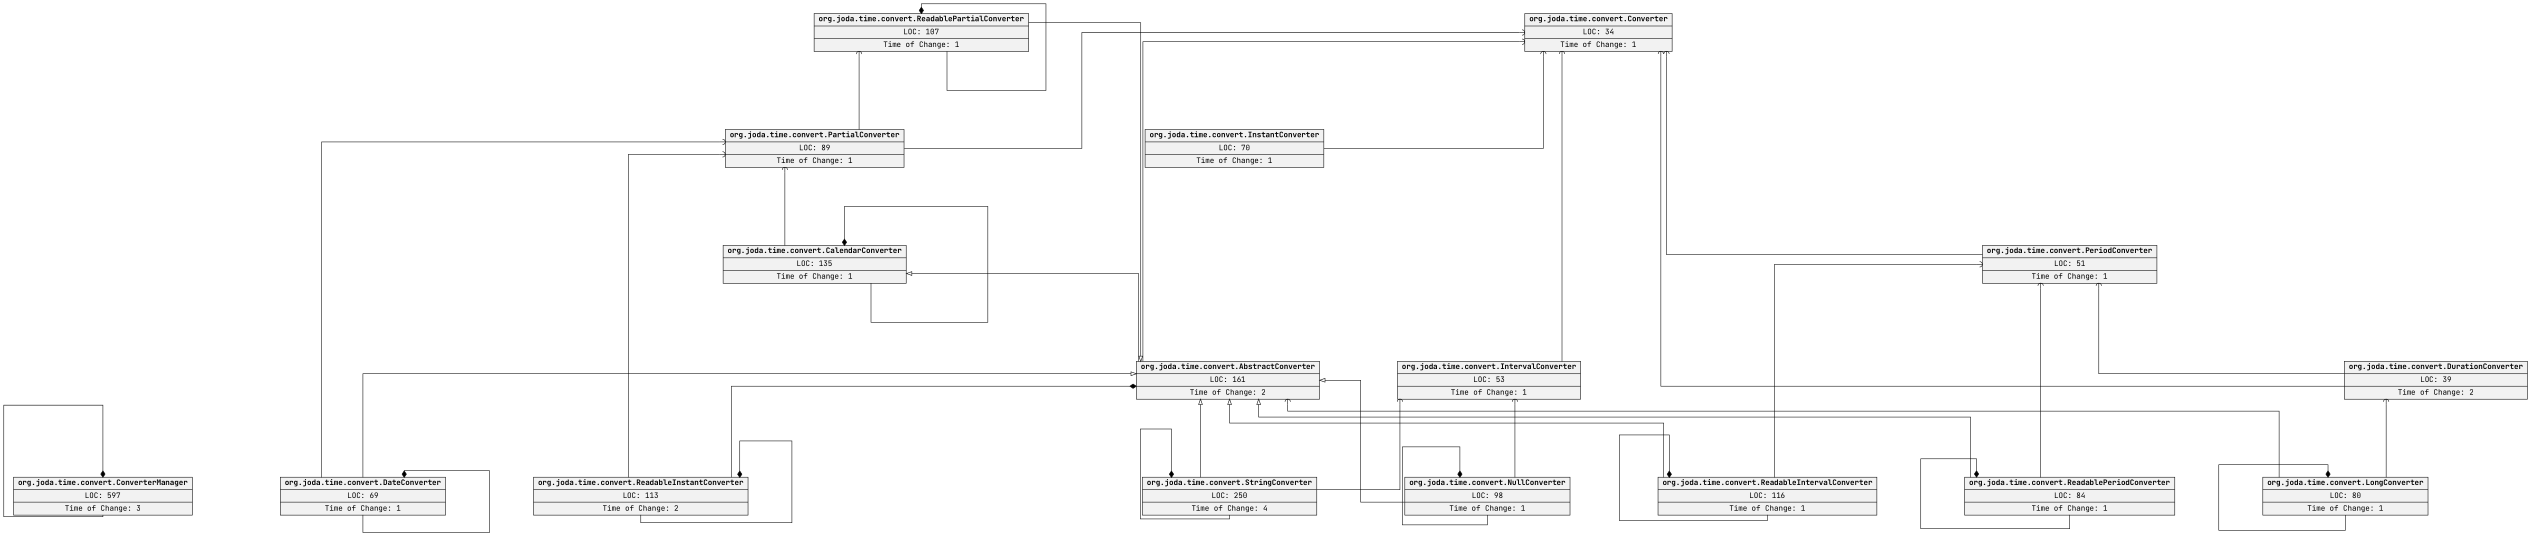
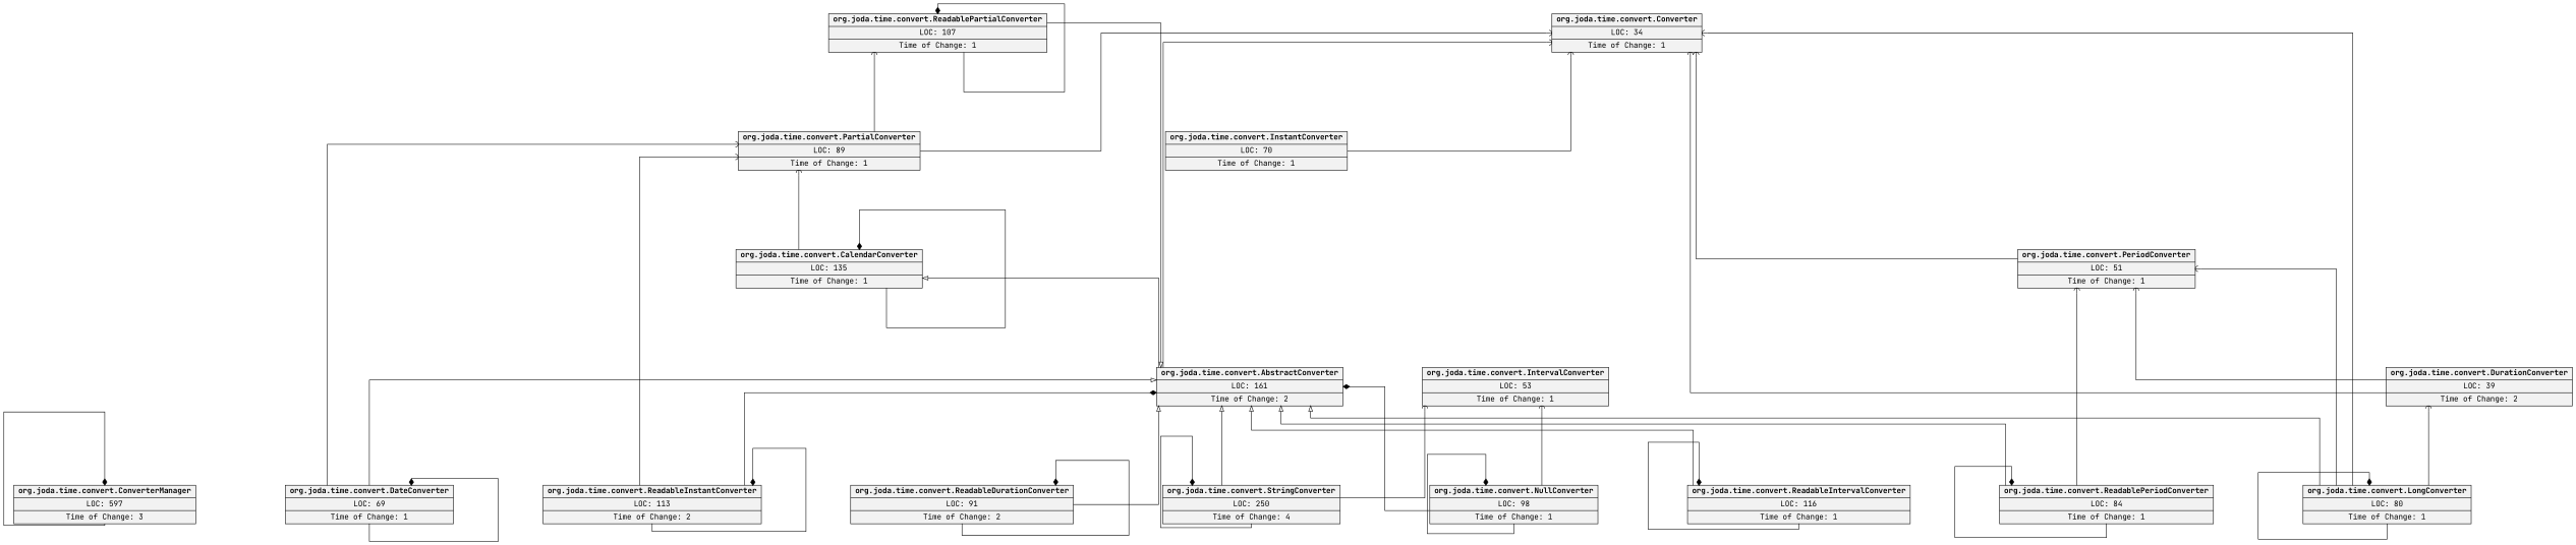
  digraph {
    fontname="JetBrains Mono"
    nodesep=2.0
    rankdir=BT
    ranksep=2.0
    splines=ortho
    node [fillcolor=gray95 fontname="JetBrains Mono" shape=record style=filled]
    edge [arrowhead=curve fontname="JetBrains Mono"]
    n1 [label=<{<b>org.joda.time.convert.ConverterManager</b>|LOC: 597<br/>|Time of Change: 3<br/>}>]
    n2 [label=<{<b>org.joda.time.convert.Converter</b>|LOC: 34<br/>|Time of Change: 1<br/>}>]
    n3 [label=<{<b>org.joda.time.convert.StringConverter</b>|LOC: 250<br/>|Time of Change: 4<br/>}>]
    n4 [label=<{<b>org.joda.time.convert.AbstractConverter</b>|LOC: 161<br/>|Time of Change: 2<br/>}>]
    n5 [label=<{<b>org.joda.time.convert.IntervalConverter</b>|LOC: 53<br/>|Time of Change: 1<br/>}>]
    n6 [label=<{<b>org.joda.time.convert.CalendarConverter</b>|LOC: 135<br/>|Time of Change: 1<br/>}>]
    n7 [label=<{<b>org.joda.time.convert.PartialConverter</b>|LOC: 89<br/>|Time of Change: 1<br/>}>]
    n8 [label=<{<b>org.joda.time.convert.ReadablePartialConverter</b>|LOC: 107<br/>|Time of Change: 1<br/>}>]
    n9 [label=<{<b>org.joda.time.convert.ReadableIntervalConverter</b>|LOC: 116<br/>|Time of Change: 1<br/>}>]
    n10 [label=<{<b>org.joda.time.convert.PeriodConverter</b>|LOC: 51<br/>|Time of Change: 1<br/>}>]
    n11 [label=<{<b>org.joda.time.convert.ReadableInstantConverter</b>|LOC: 113<br/>|Time of Change: 2<br/>}>]
    n12 [label=<{<b>org.joda.time.convert.NullConverter</b>|LOC: 98<br/>|Time of Change: 1<br/>}>]
+   n13 [label=<{<b>org.joda.time.convert.ReadableDurationConverter</b>|LOC: 91<br/>|Time of Change: 2<br/>}>]
    n14 [label=<{<b>org.joda.time.convert.ReadablePeriodConverter</b>|LOC: 84<br/>|Time of Change: 1<br/>}>]
    n15 [label=<{<b>org.joda.time.convert.LongConverter</b>|LOC: 80<br/>|Time of Change: 1<br/>}>]
    n16 [label=<{<b>org.joda.time.convert.DurationConverter</b>|LOC: 39<br/>|Time of Change: 2<br/>}>]
    n17 [label=<{<b>org.joda.time.convert.InstantConverter</b>|LOC: 70<br/>|Time of Change: 1<br/>}>]
    n18 [label=<{<b>org.joda.time.convert.DateConverter</b>|LOC: 69<br/>|Time of Change: 1<br/>}>]
    n1 -> n1 [arrowhead=diamond]
    n3 -> n3 [arrowhead=diamond]
    n3 -> n4 [arrowhead=onormal]
    n3 -> n5
    n4 -> n2
    n4 -> n6 [arrowhead=onormal]
-   n5 -> n2
+   n15 -> n2
    n6 -> n6 [arrowhead=diamond]
    n6 -> n7
    n7 -> n2
    n7 -> n8
    n8 -> n4 [arrowhead=onormal]
    n8 -> n8 [arrowhead=diamond]
    n9 -> n4 [arrowhead=onormal]
    n9 -> n9 [arrowhead=diamond]
-   n9 -> n10
+   n15 -> n10
    n10 -> n2
    n11 -> n4 [arrowhead=diamond]
    n11 -> n7
    n11 -> n11 [arrowhead=diamond]
-   n12 -> n4 [arrowhead=onormal]
+   n12 -> n4 [arrowhead=diamond]
    n12 -> n5
    n12 -> n12 [arrowhead=diamond]
+   n13 -> n4 [arrowhead=onormal]
+   n13 -> n13 [arrowhead=diamond]
    n14 -> n4 [arrowhead=onormal]
    n14 -> n10
    n14 -> n14 [arrowhead=diamond]
-   n15 -> n4
+   n15 -> n4 [arrowhead=onormal]
    n15 -> n15 [arrowhead=diamond]
    n15 -> n16
    n16 -> n2
    n16 -> n10
    n17 -> n2
    n18 -> n4 [arrowhead=onormal]
    n18 -> n7
    n18 -> n18 [arrowhead=diamond]
  }
